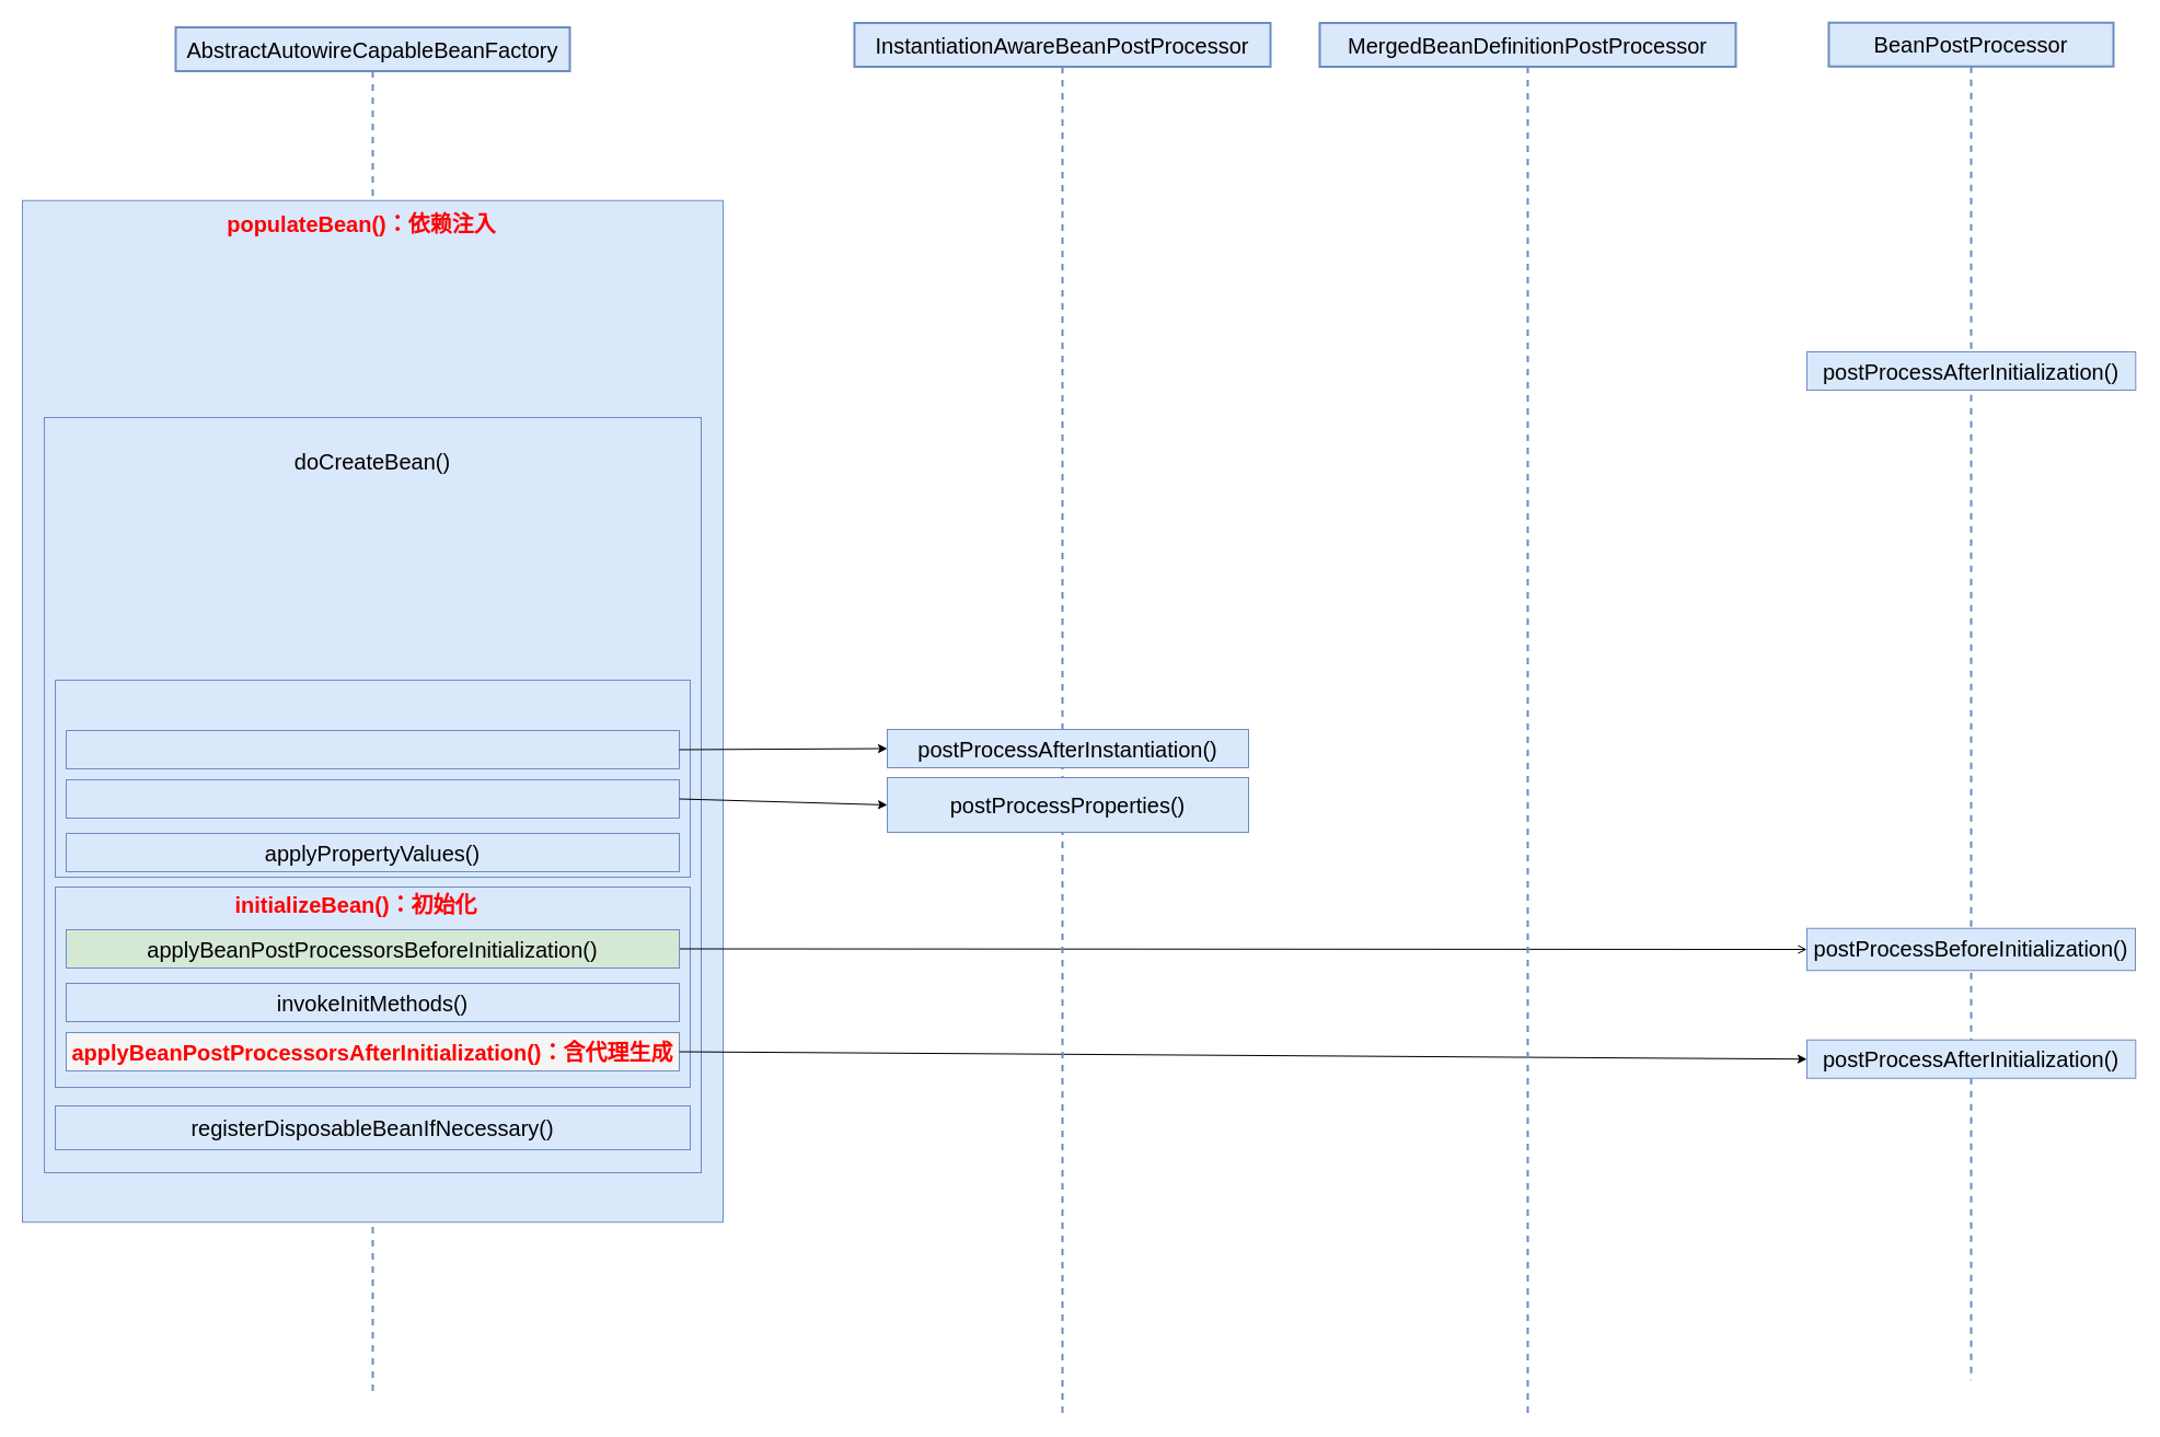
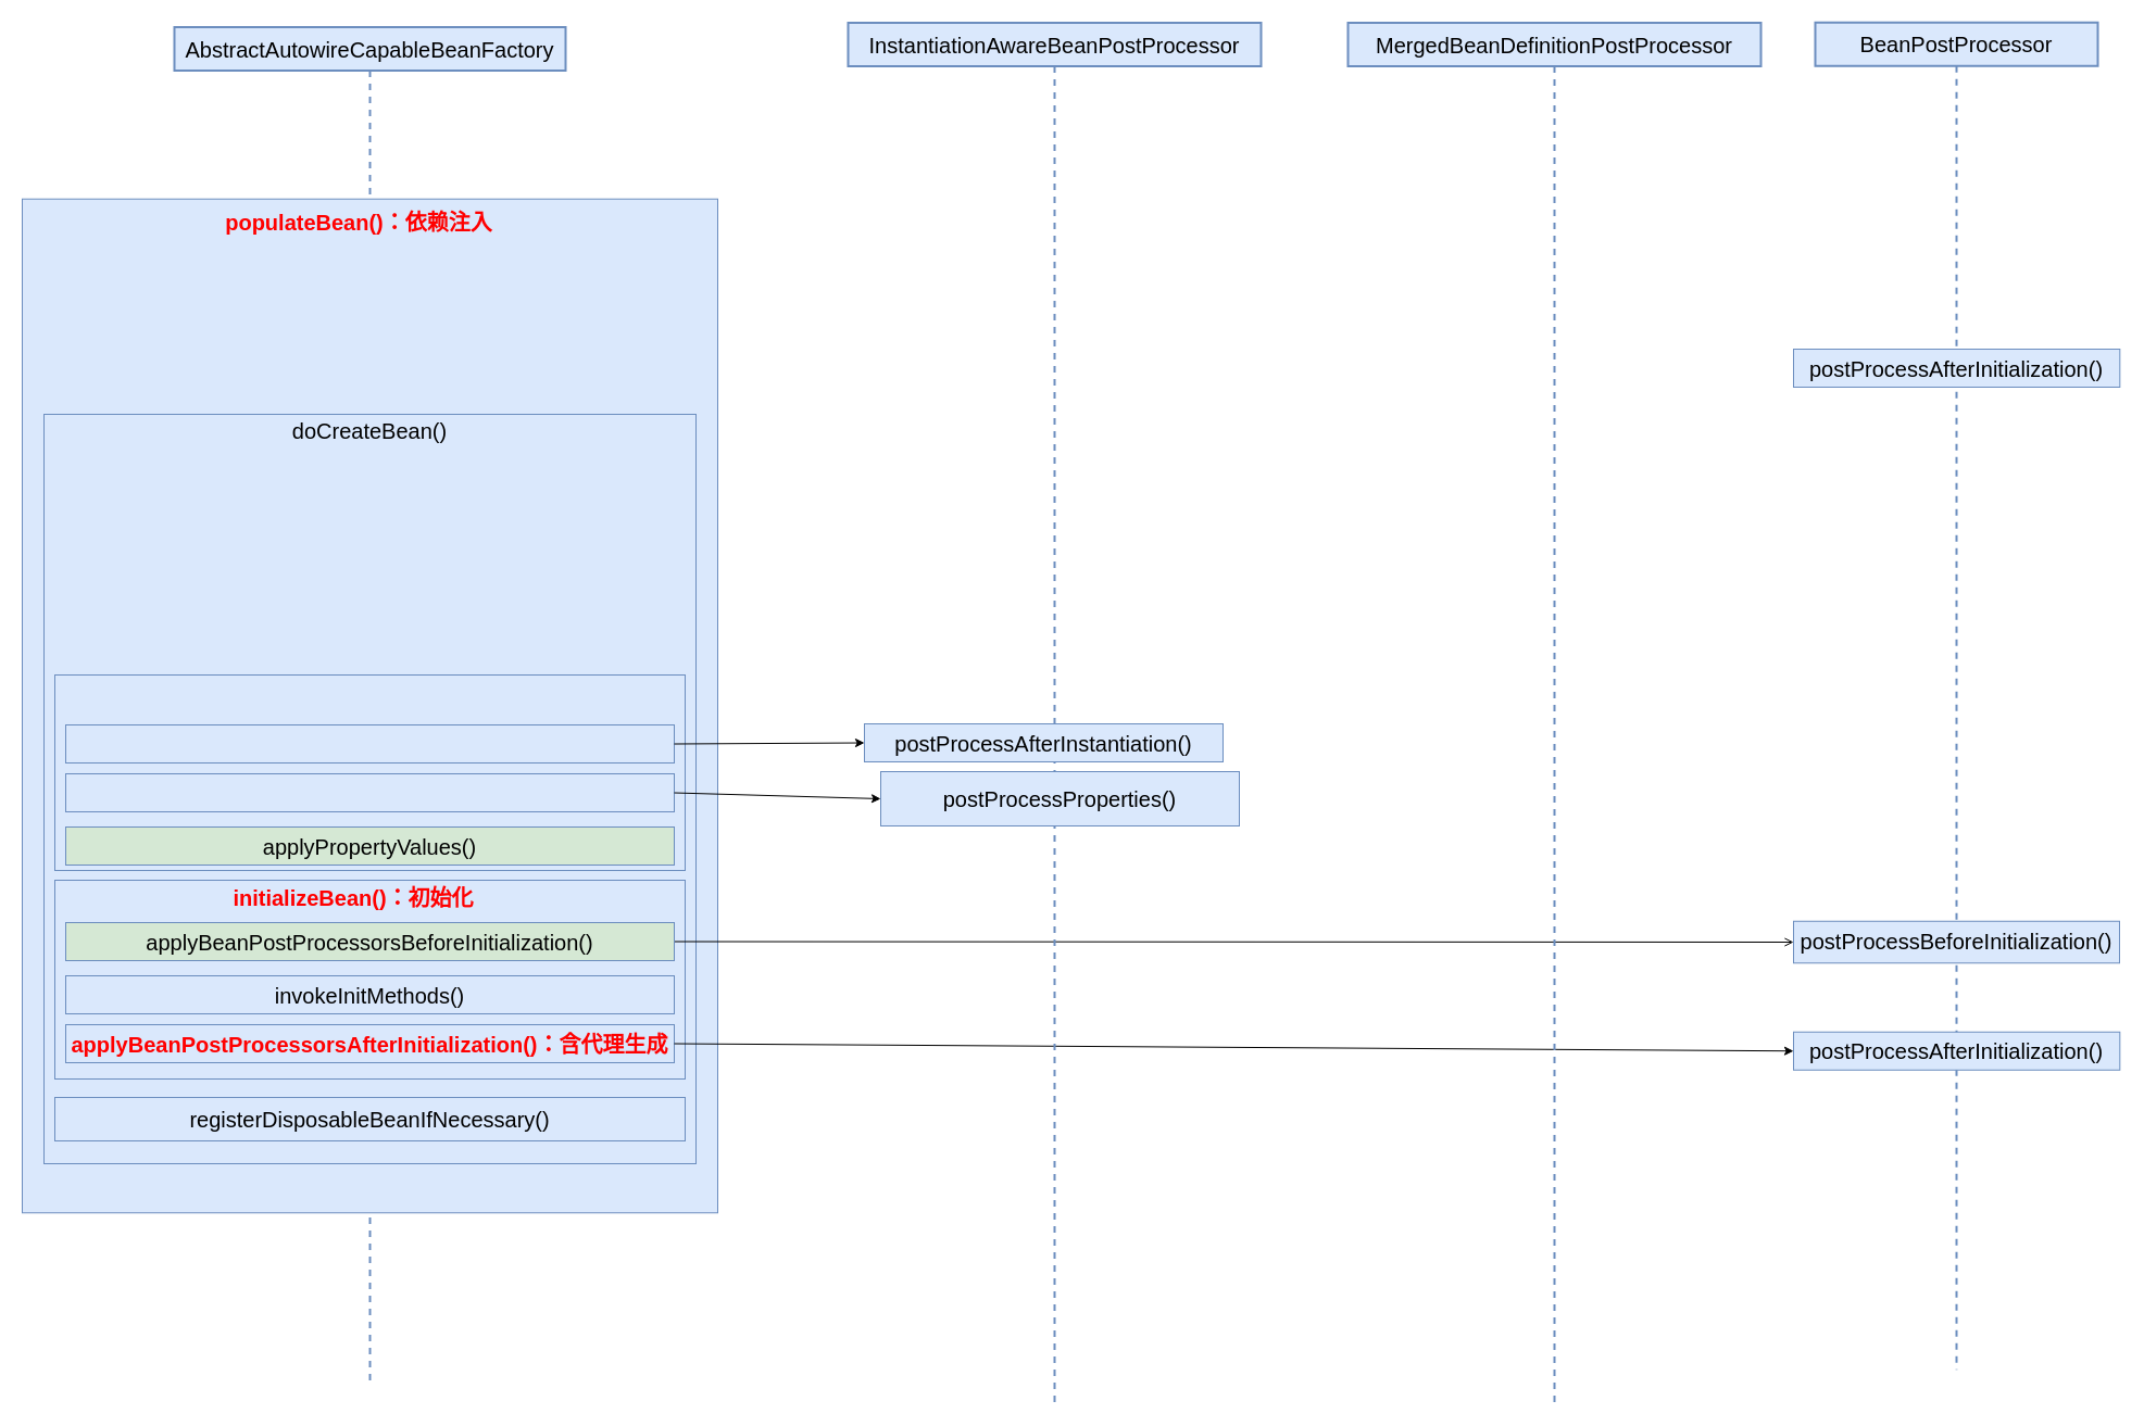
  <mxCell id="0" />
  <mxCell id="1" parent="0" />
  <mxCell id="2" value="AbstractAutowireCapableBeanFactory" style="shape=umlLifeline;perimeter=lifelinePerimeter;whiteSpace=wrap;html=1;container=1;dropTarget=0;collapsible=0;recursiveResize=0;outlineConnect=0;portConstraint=eastwest;newEdgeStyle={&quot;curved&quot;:0,&quot;rounded&quot;:0};fontSize=20;fillColor=#dae8fc;strokeColor=#6c8ebf;strokeWidth=2;" parent="1" vertex="1"><mxGeometry x="160" y="24.5" width="360" height="1250" as="geometry" /></mxCell>
  <mxCell id="3" value="" style="html=1;whiteSpace=wrap;fontSize=20;fillColor=#dae8fc;strokeColor=#6c8ebf;" parent="1" vertex="1"><mxGeometry x="20" y="182.75" width="640" height="933.5" as="geometry" /></mxCell>
  <mxCell id="4" value="" style="html=1;whiteSpace=wrap;fontSize=20;fillColor=#dae8fc;strokeColor=#6c8ebf;" parent="1" vertex="1"><mxGeometry x="40" y="381" width="600" height="690" as="geometry" /></mxCell>
- <mxCell id="5" value="&lt;span style=&quot;font-size: 20px;&quot;&gt;doCreateBean()&lt;/span&gt;" style="text;html=1;align=center;verticalAlign=middle;whiteSpace=wrap;rounded=0;" parent="1" vertex="1"><mxGeometry x="265" y="406" width="150" height="30" as="geometry" /></mxCell>
+ <mxCell id="5" value="&lt;span style=&quot;font-size: 20px;&quot;&gt;doCreateBean()&lt;/span&gt;" style="text;html=1;align=center;verticalAlign=middle;whiteSpace=wrap;rounded=0;" parent="1" vertex="1"><mxGeometry x="265" y="381" width="150" height="30" as="geometry" /></mxCell>
  <mxCell id="6" value="" style="html=1;whiteSpace=wrap;fontSize=20;fillColor=#dae8fc;strokeColor=#6c8ebf;" parent="1" vertex="1"><mxGeometry x="50" y="621" width="580" height="180" as="geometry" /></mxCell>
  <mxCell id="7" value="" style="html=1;whiteSpace=wrap;fontSize=20;fillColor=#dae8fc;strokeColor=#6c8ebf;" parent="1" vertex="1"><mxGeometry x="50" y="810" width="580" height="183" as="geometry" /></mxCell>
  <mxCell id="8" value="registerDisposableBeanIfNecessary()" style="html=1;whiteSpace=wrap;fontSize=20;fillColor=#dae8fc;strokeColor=#6c8ebf;" parent="1" vertex="1"><mxGeometry x="50" y="1010" width="580" height="40" as="geometry" /></mxCell>
  <mxCell id="9" value="&lt;span style=&quot;font-size: 20px;&quot;&gt;populateBean()：依赖注入&lt;/span&gt;" style="text;html=1;align=center;verticalAlign=middle;whiteSpace=wrap;rounded=0;fontColor=#FF0000;fontStyle=1" parent="1" vertex="1"><mxGeometry x="190" y="191" width="280" height="26" as="geometry" /></mxCell>
- <mxCell id="10" value="applyPropertyValues()" style="html=1;whiteSpace=wrap;fontSize=20;fillColor=#dae8fc;strokeColor=#6c8ebf;" parent="1" vertex="1"><mxGeometry x="60" y="761" width="560" height="35" as="geometry" /></mxCell>
+ <mxCell id="10" value="applyPropertyValues()" style="html=1;whiteSpace=wrap;fontSize=20;fillColor=#d5e8d4;strokeColor=#6c8ebf;" parent="1" vertex="1"><mxGeometry x="60" y="761" width="560" height="35" as="geometry" /></mxCell>
  <mxCell id="11" value="BeanPostProcessor" style="shape=umlLifeline;perimeter=lifelinePerimeter;whiteSpace=wrap;html=1;container=1;dropTarget=0;collapsible=0;recursiveResize=0;outlineConnect=0;portConstraint=eastwest;newEdgeStyle={&quot;curved&quot;:0,&quot;rounded&quot;:0};fontSize=20;fillColor=#dae8fc;strokeColor=#6c8ebf;strokeWidth=2;" parent="1" vertex="1"><mxGeometry x="1670" y="20.25" width="260" height="1240.5" as="geometry" /></mxCell>
  <mxCell id="12" value="&lt;div style=&quot;&quot;&gt;&lt;span style=&quot;background-color: transparent; color: light-dark(rgb(0, 0, 0), rgb(255, 255, 255));&quot;&gt;postProcessBeforeInitialization()&lt;/span&gt;&lt;/div&gt;&lt;div&gt;&lt;div style=&quot;&quot;&gt;&lt;br&gt;&lt;/div&gt;&lt;/div&gt;" style="html=1;whiteSpace=wrap;fontSize=20;fillColor=#dae8fc;strokeColor=#6c8ebf;verticalAlign=top;align=center;" parent="1" vertex="1"><mxGeometry x="1650" y="847.75" width="300" height="38.5" as="geometry" /></mxCell>
  <mxCell id="13" value="" style="endArrow=open;html=1;rounded=0;exitX=1;exitY=0.5;exitDx=0;exitDy=0;entryX=0;entryY=0.5;entryDx=0;entryDy=0;" parent="1" source="15" target="12" edge="1"><mxGeometry width="50" height="50" relative="1" as="geometry"><mxPoint x="710" y="760" as="sourcePoint" /><mxPoint x="760" y="710" as="targetPoint" /></mxGeometry></mxCell>
  <mxCell id="14" value="&lt;span style=&quot;font-size: 20px;&quot;&gt;initializeBean()：初始化&lt;/span&gt;" style="text;html=1;align=center;verticalAlign=middle;whiteSpace=wrap;rounded=0;fontColor=#FF0000;fontStyle=1" parent="1" vertex="1"><mxGeometry x="170" y="811" width="310" height="30" as="geometry" /></mxCell>
  <mxCell id="15" value="applyBeanPostProcessorsBeforeInitialization()" style="html=1;whiteSpace=wrap;fontSize=20;fillColor=#d5e8d4;strokeColor=#6c8ebf;" parent="1" vertex="1"><mxGeometry x="60" y="849" width="560" height="35" as="geometry" /></mxCell>
- <mxCell id="16" value="&lt;b&gt;&lt;font style=&quot;color: rgb(255, 0, 0);&quot;&gt;applyBeanPostProcessorsAfterInitialization()：含代理生成&lt;/font&gt;&lt;/b&gt;" style="html=1;whiteSpace=wrap;fontSize=20;fillColor=#f5f5f5;strokeColor=#6c8ebf;" parent="1" vertex="1"><mxGeometry x="60" y="943" width="560" height="35" as="geometry" /></mxCell>
+ <mxCell id="16" value="&lt;b&gt;&lt;font style=&quot;color: rgb(255, 0, 0);&quot;&gt;applyBeanPostProcessorsAfterInitialization()：含代理生成&lt;/font&gt;&lt;/b&gt;" style="html=1;whiteSpace=wrap;fontSize=20;fillColor=#dae8fc;strokeColor=#6c8ebf;" parent="1" vertex="1"><mxGeometry x="60" y="943" width="560" height="35" as="geometry" /></mxCell>
  <mxCell id="17" value="invokeInitMethods()" style="html=1;whiteSpace=wrap;fontSize=20;fillColor=#dae8fc;strokeColor=#6c8ebf;" parent="1" vertex="1"><mxGeometry x="60" y="898" width="560" height="35" as="geometry" /></mxCell>
  <mxCell id="18" value="postProcessAfterInitialization()" style="html=1;whiteSpace=wrap;fontSize=20;fillColor=#dae8fc;strokeColor=#6c8ebf;" parent="1" vertex="1"><mxGeometry x="1650" y="949.75" width="300.32" height="35" as="geometry" /></mxCell>
  <mxCell id="19" value="" style="endArrow=classic;html=1;rounded=0;exitX=1;exitY=0.5;exitDx=0;exitDy=0;entryX=0;entryY=0.5;entryDx=0;entryDy=0;" parent="1" source="16" target="18" edge="1"><mxGeometry width="50" height="50" relative="1" as="geometry"><mxPoint x="630" y="730" as="sourcePoint" /><mxPoint x="820" y="730" as="targetPoint" /></mxGeometry></mxCell>
  <mxCell id="20" value="" style="html=1;whiteSpace=wrap;fontSize=20;fillColor=#dae8fc;strokeColor=#6c8ebf;strokeWidth=1;" parent="1" vertex="1"><mxGeometry x="60" y="667" width="560" height="35" as="geometry" /></mxCell>
  <mxCell id="21" value="" style="html=1;whiteSpace=wrap;fontSize=20;fillColor=#dae8fc;strokeColor=#6c8ebf;strokeWidth=1;" parent="1" vertex="1"><mxGeometry x="60" y="712" width="560" height="35" as="geometry" /></mxCell>
  <mxCell id="22" value="InstantiationAwareBeanPostProcessor" style="shape=umlLifeline;perimeter=lifelinePerimeter;whiteSpace=wrap;html=1;container=1;dropTarget=0;collapsible=0;recursiveResize=0;outlineConnect=0;portConstraint=eastwest;newEdgeStyle={&quot;curved&quot;:0,&quot;rounded&quot;:0};fontSize=20;fillColor=#dae8fc;strokeColor=#6c8ebf;strokeWidth=2;" parent="1" vertex="1"><mxGeometry x="780" y="20.5" width="380" height="1270.5" as="geometry" /></mxCell>
- <mxCell id="23" value="postProcessAfterInstantiation()" style="html=1;whiteSpace=wrap;fontSize=20;fillColor=#dae8fc;strokeColor=#6c8ebf;strokeWidth=1;" parent="1" vertex="1"><mxGeometry x="810" y="666" width="330" height="35" as="geometry" /></mxCell>
+ <mxCell id="23" value="postProcessAfterInstantiation()" style="html=1;whiteSpace=wrap;fontSize=20;fillColor=#dae8fc;strokeColor=#6c8ebf;strokeWidth=1;" parent="1" vertex="1"><mxGeometry x="795" y="666" width="330" height="35" as="geometry" /></mxCell>
  <mxCell id="24" value="" style="endArrow=classic;html=1;rounded=0;exitX=1;exitY=0.5;exitDx=0;exitDy=0;entryX=0;entryY=0.5;entryDx=0;entryDy=0;" parent="1" source="20" target="23" edge="1"><mxGeometry width="50" height="50" relative="1" as="geometry"><mxPoint x="800" y="591" as="sourcePoint" /><mxPoint x="850" y="541" as="targetPoint" /></mxGeometry></mxCell>
  <mxCell id="25" value="postProcessProperties()" style="html=1;whiteSpace=wrap;fontSize=20;fillColor=#dae8fc;strokeColor=#6c8ebf;strokeWidth=1;" parent="1" vertex="1"><mxGeometry x="810" y="710" width="330" height="50" as="geometry" /></mxCell>
  <mxCell id="26" value="" style="endArrow=classic;html=1;rounded=0;exitX=1;exitY=0.5;exitDx=0;exitDy=0;entryX=0;entryY=0.5;entryDx=0;entryDy=0;" parent="1" source="21" target="25" edge="1"><mxGeometry width="50" height="50" relative="1" as="geometry"><mxPoint x="990" y="571" as="sourcePoint" /><mxPoint x="1040" y="521" as="targetPoint" /></mxGeometry></mxCell>
- <mxCell id="27" value="MergedBeanDefinitionPostProcessor" style="shape=umlLifeline;perimeter=lifelinePerimeter;whiteSpace=wrap;html=1;container=1;dropTarget=0;collapsible=0;recursiveResize=0;outlineConnect=0;portConstraint=eastwest;newEdgeStyle={&quot;curved&quot;:0,&quot;rounded&quot;:0};fontSize=20;fillColor=#dae8fc;strokeColor=#6c8ebf;strokeWidth=2;" parent="1" vertex="1"><mxGeometry x="1205" y="20.5" width="380" height="1270.5" as="geometry" /></mxCell>
+ <mxCell id="27" value="MergedBeanDefinitionPostProcessor" style="shape=umlLifeline;perimeter=lifelinePerimeter;whiteSpace=wrap;html=1;container=1;dropTarget=0;collapsible=0;recursiveResize=0;outlineConnect=0;portConstraint=eastwest;newEdgeStyle={&quot;curved&quot;:0,&quot;rounded&quot;:0};fontSize=20;fillColor=#dae8fc;strokeColor=#6c8ebf;strokeWidth=2;" parent="1" vertex="1"><mxGeometry x="1240" y="20.5" width="380" height="1270.5" as="geometry" /></mxCell>
  <mxCell id="28" value="postProcessAfterInitialization()" style="html=1;whiteSpace=wrap;fontSize=20;fillColor=#dae8fc;strokeColor=#6c8ebf;" parent="1" vertex="1"><mxGeometry x="1650" y="321" width="300.32" height="35" as="geometry" /></mxCell>
